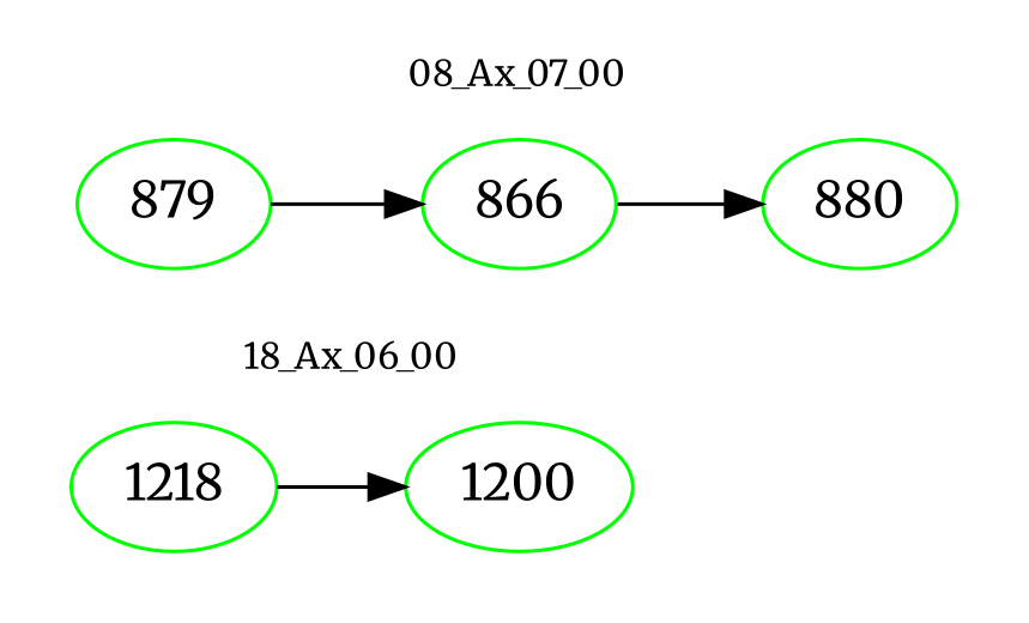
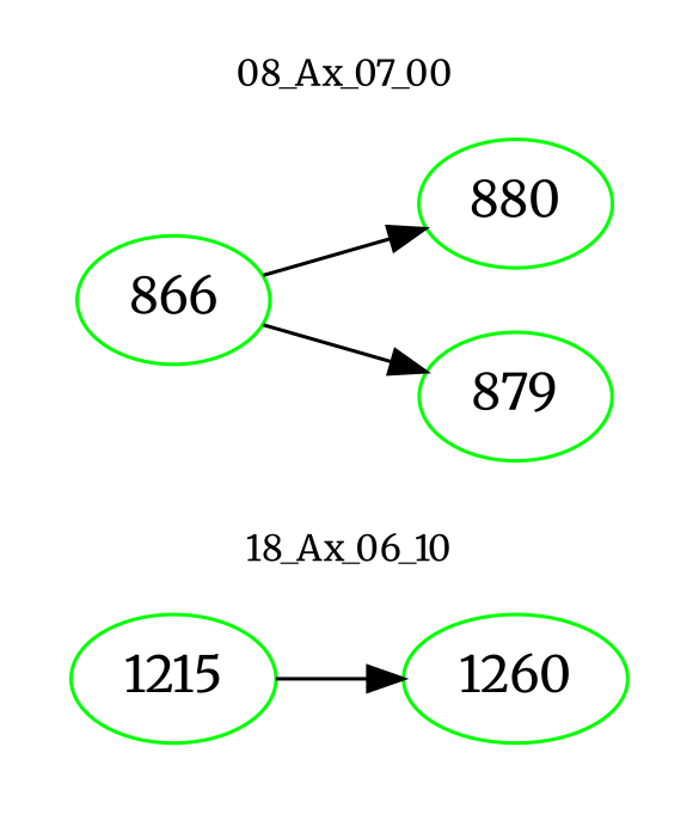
  digraph {
    fontname=Merriweather
    rankdir=LR
    node [color=green fontname=Merriweather]
    edge [color=black fontname=Merriweather]
-   n1 [label=1218]
-   n2 [label=1200]
+   n1 [label=1215]
+   n2 [label=1260]
    n3 [label=879]
    n4 [label=866]
    n5 [label=880]
    subgraph cluster_1 {
      color=white
      fontsize=10
-     label="18_Ax_06_00"
+     label="18_Ax_06_10"
      n1
      n2
    }
    subgraph cluster_2 {
      color=white
      fontsize=10
      label="08_Ax_07_00"
      n3
      n4
      n5
    }
    n1 -> n2
-   n3 -> n4
+   n4 -> n3
    n4 -> n5
  }
